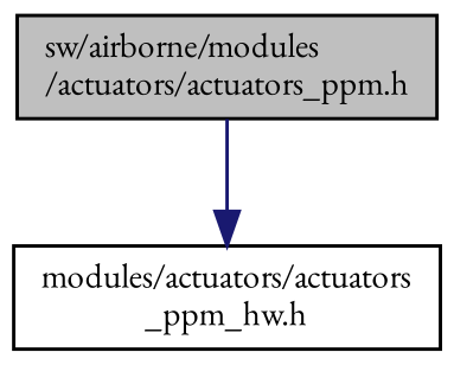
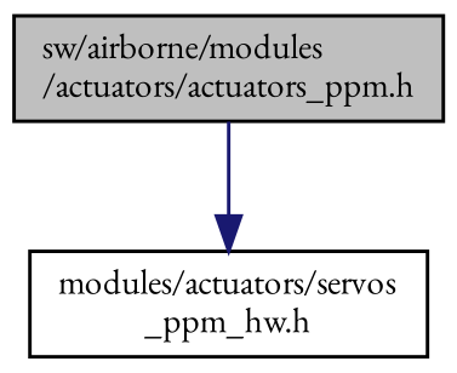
  digraph {
    fontname="EB Garamond"
    node [color=black fontname="EB Garamond" fontsize=10 shape=record style=filled]
    n1 [fillcolor=grey75 fontcolor=black height=0.2 label="sw/airborne/modules\l/actuators/actuators_ppm.h" width=0.4]
-   n2 [fillcolor=white height=0.2 label="modules/actuators/actuators\l_ppm_hw.h" width=0.4]
+   n2 [fillcolor=white height=0.2 label="modules/actuators/servos\l_ppm_hw.h" width=0.4]
    n1 -> n2 [color=midnightblue fontname="EB Garamond" fontsize=10 labelfontname=FreeSans labelfontsize=10 style=solid]
  }
